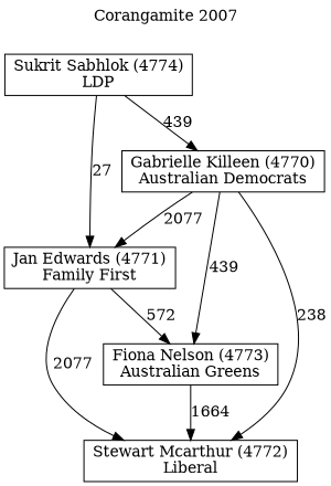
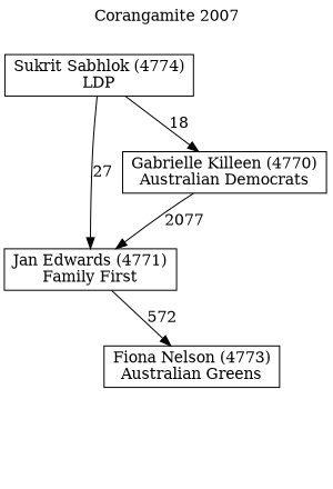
  digraph {
    label="Corangamite 2007"
    labelloc=t
    mclimit=10
    node [shape=box]
-   n1 [label="Stewart Mcarthur (4772)\nLiberal"]
    n2 [label="Fiona Nelson (4773)\nAustralian Greens"]
    n3 [label="Jan Edwards (4771)\nFamily First"]
    n4 [label="Gabrielle Killeen (4770)\nAustralian Democrats"]
    n5 [label="Sukrit Sabhlok (4774)\nLDP"]
-   n2 -> n1 [label=1664]
-   n3 -> n1 [label=2077]
    n3 -> n2 [label=572]
-   n4 -> n1 [label=238]
-   n4 -> n2 [label=439]
    n4 -> n3 [label=2077]
    n5 -> n3 [label=27]
-   n5 -> n4 [label=439]
+   n5 -> n4 [label=18]
  }
